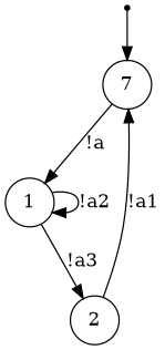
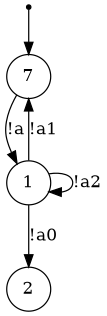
  digraph {
    node [shape=circle]
    ENTRY [shape=point]
    n2 [label=7]
    1
    2
    ENTRY -> n2
    n2 -> 1 [label="!a"]
-   2 -> n2 [label="!a1"]
+   1 -> n2 [label="!a1"]
    1 -> 1 [label="!a2"]
-   1 -> 2 [label="!a3"]
+   1 -> 2 [label="!a0"]
  }
